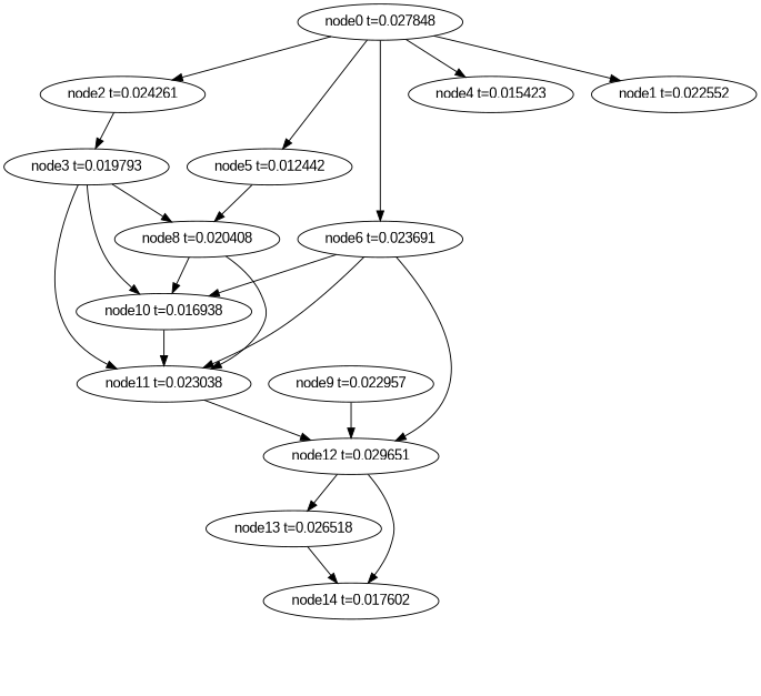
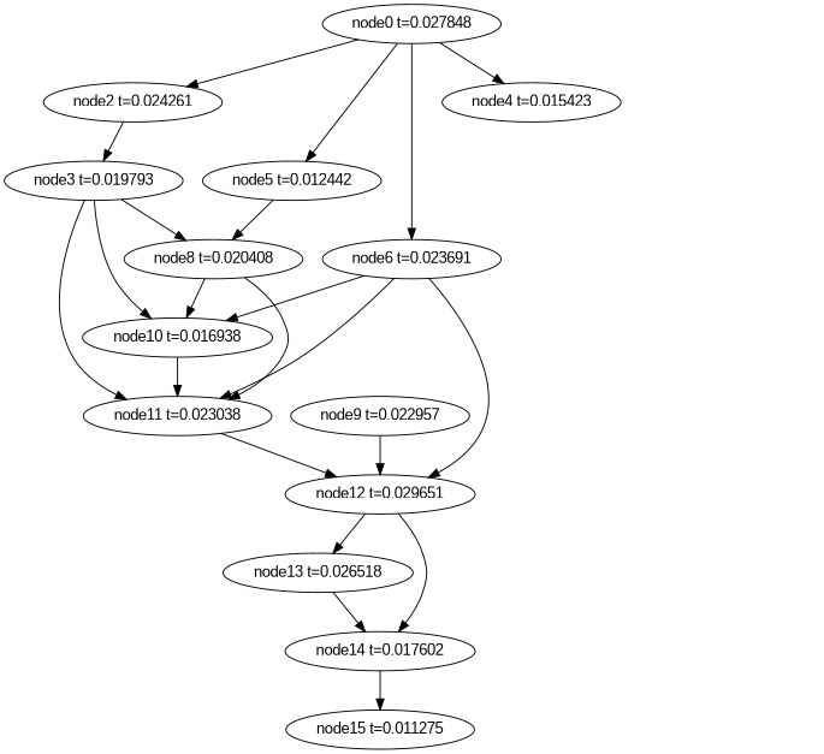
  digraph {
    fontname="Liberation Sans"
    node [fontname="Liberation Sans"]
    edge [fontname="Liberation Sans"]
+   n1 [label="node15 t=0.011275"]
    n2 [label="node14 t=0.017602"]
    n3 [label="node13 t=0.026518"]
    n4 [label="node12 t=0.029651"]
    n5 [label="node11 t=0.023038"]
    n6 [label="node10 t=0.016938"]
    n7 [label="node9 t=0.022957"]
    n8 [label="node8 t=0.020408"]
    n9 [label="node6 t=0.023691"]
    n10 [label="node5 t=0.012442"]
    n11 [label="node4 t=0.015423"]
    n12 [label="node3 t=0.019793"]
    n13 [label="node2 t=0.024261"]
-   n14 [label="node1 t=0.022552"]
    n15 [label="node0 t=0.027848"]
+   n2 -> n1
    n3 -> n2
    n4 -> n2
    n4 -> n3
    n5 -> n4
    n6 -> n5
    n7 -> n4
    n8 -> n5
    n8 -> n6
    n9 -> n4
    n9 -> n5
    n9 -> n6
    n10 -> n8
    n12 -> n5
    n12 -> n6
    n12 -> n8
    n13 -> n12
    n15 -> n9
    n15 -> n10
    n15 -> n11
    n15 -> n13
-   n15 -> n14
  }
